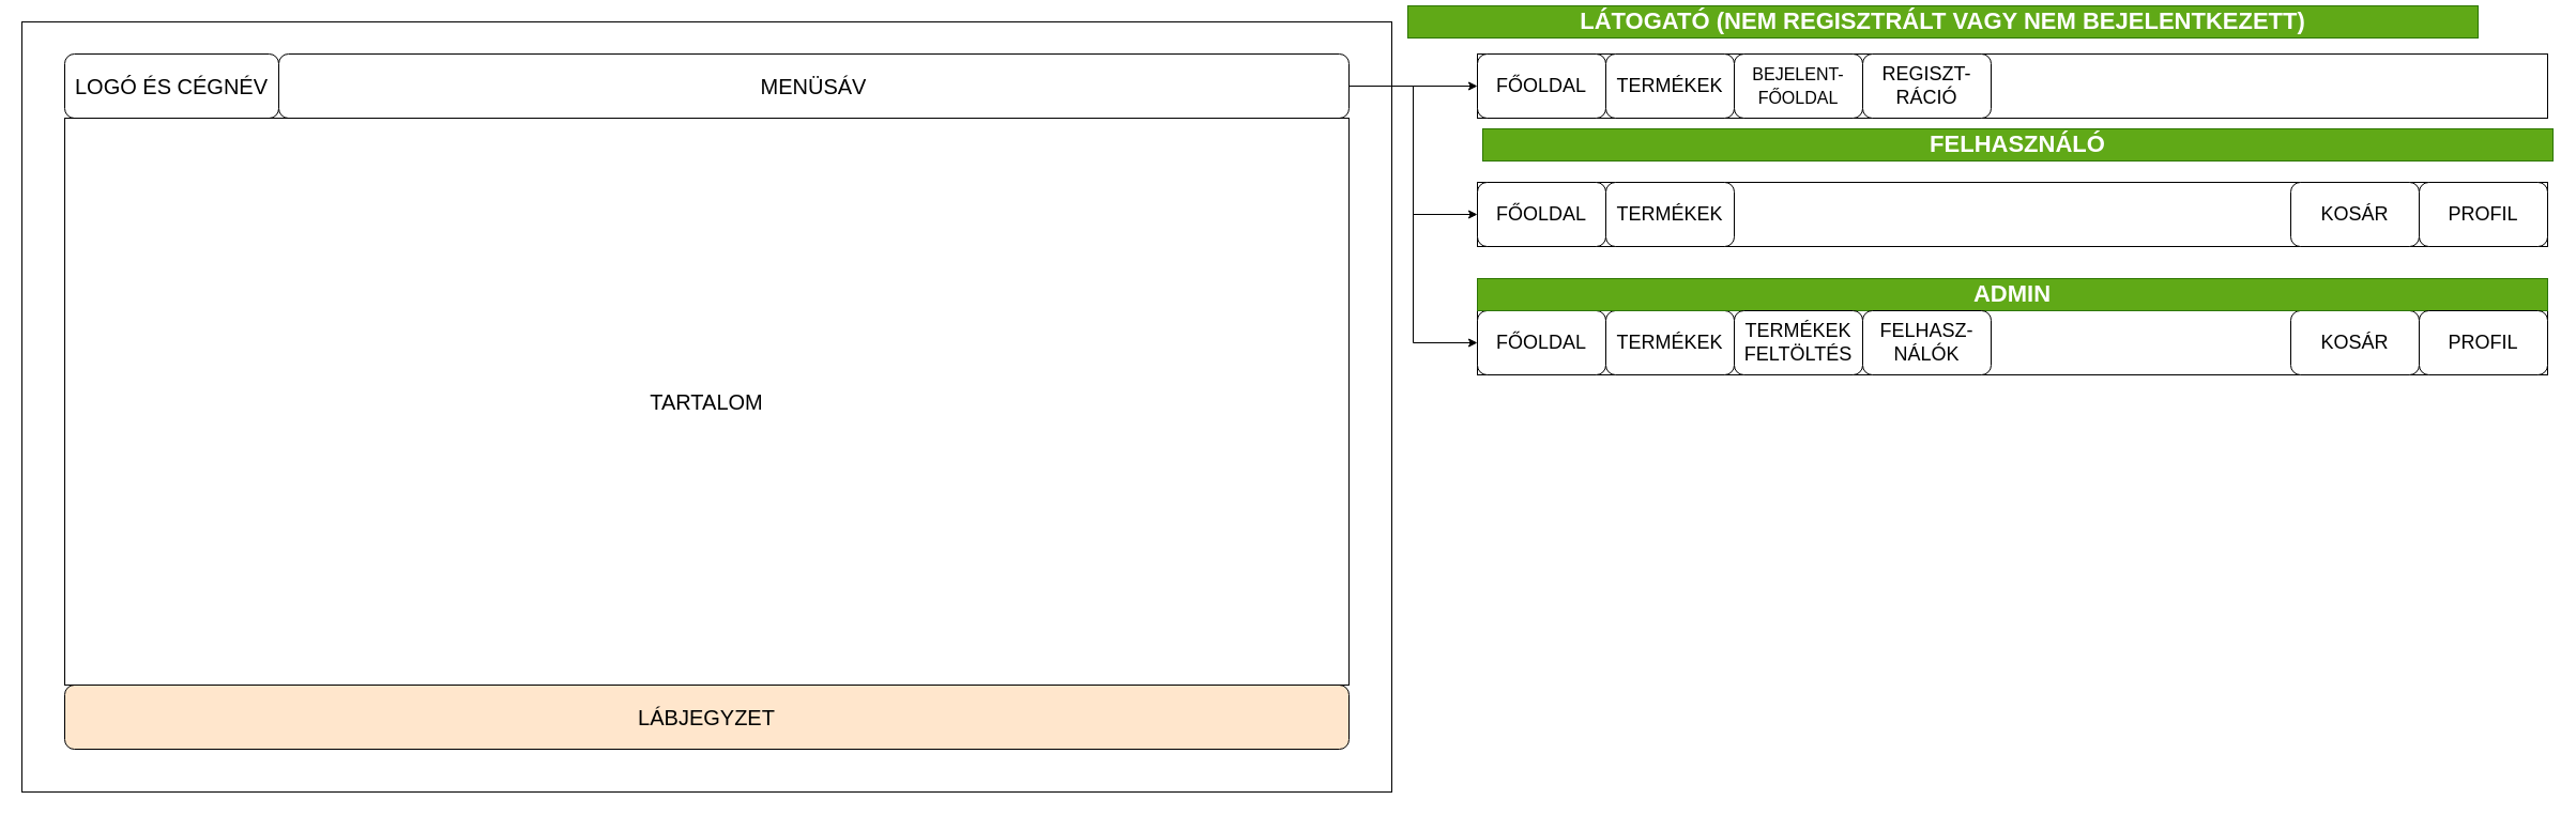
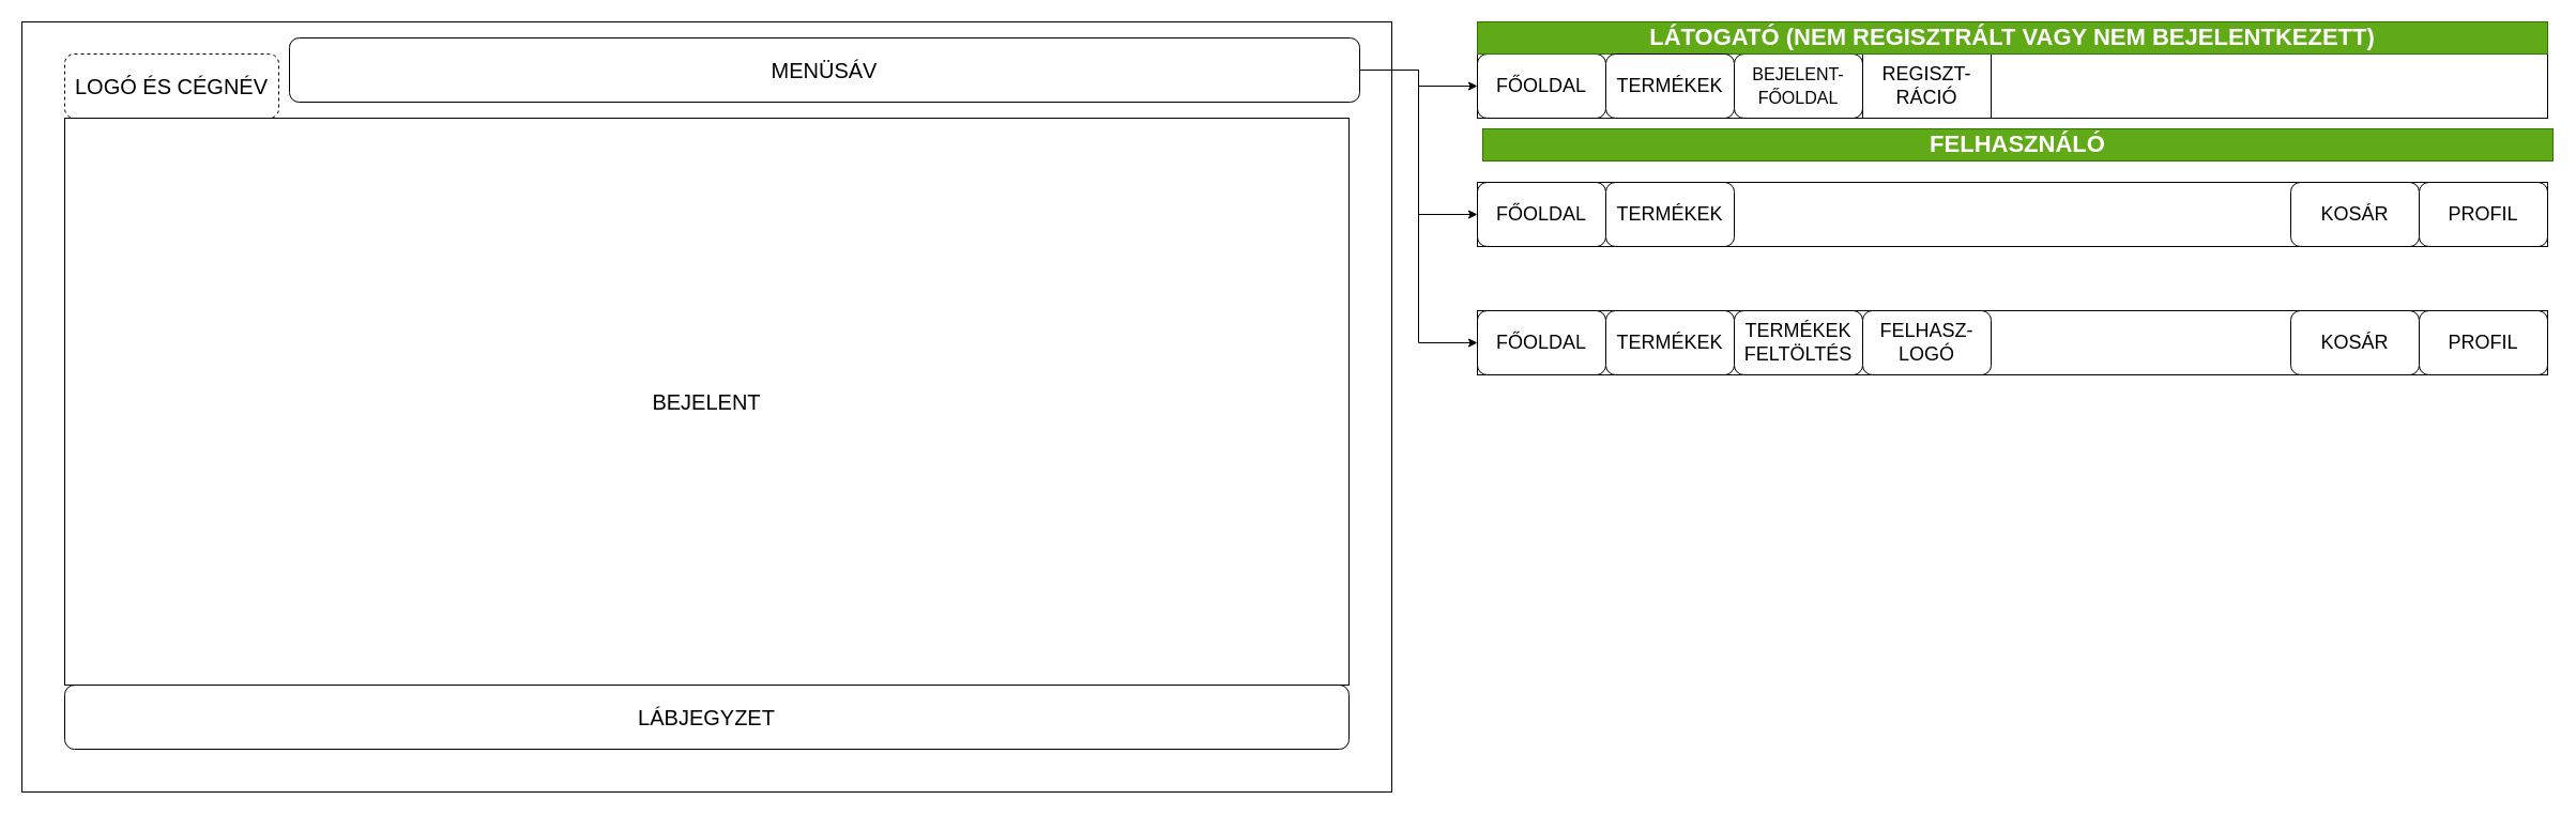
  <mxCell id="0" />
  <mxCell id="1" parent="0" />
  <mxCell id="2" value="" style="rounded=0;whiteSpace=wrap;html=1;fontSize=20;" parent="1" vertex="1"><mxGeometry width="1280" height="720" as="geometry" x="20" y="20" /></mxCell>
  <mxCell id="3" style="edgeStyle=orthogonalEdgeStyle;rounded=0;orthogonalLoop=1;jettySize=auto;html=1;exitX=1;exitY=0.5;exitDx=0;exitDy=0;entryX=0;entryY=0.5;entryDx=0;entryDy=0;" parent="1" source="6" target="22" edge="1"><mxGeometry relative="1" as="geometry" /></mxCell>
  <mxCell id="4" style="edgeStyle=orthogonalEdgeStyle;rounded=0;orthogonalLoop=1;jettySize=auto;html=1;exitX=1;exitY=0.5;exitDx=0;exitDy=0;entryX=0;entryY=0.5;entryDx=0;entryDy=0;" parent="1" source="6" target="11" edge="1"><mxGeometry relative="1" as="geometry" /></mxCell>
  <mxCell id="5" style="edgeStyle=orthogonalEdgeStyle;rounded=0;orthogonalLoop=1;jettySize=auto;html=1;exitX=1;exitY=0.5;exitDx=0;exitDy=0;entryX=0;entryY=0.5;entryDx=0;entryDy=0;" parent="1" source="6" target="16" edge="1"><mxGeometry relative="1" as="geometry" /></mxCell>
- <mxCell id="6" value="MENÜSÁV" style="rounded=1;whiteSpace=wrap;html=1;fontSize=20;" parent="1" vertex="1"><mxGeometry x="260" y="50" width="1000" height="60" as="geometry" /></mxCell>
- <mxCell id="7" value="LÁBJEGYZET" style="rounded=1;whiteSpace=wrap;html=1;fontSize=20;fillColor=#ffe6cc;" parent="1" vertex="1"><mxGeometry x="60" y="640" width="1200" height="60" as="geometry" /></mxCell>
- <mxCell id="8" value="LOGÓ ÉS CÉGNÉV" style="rounded=1;whiteSpace=wrap;html=1;fontSize=20;" parent="1" vertex="1"><mxGeometry x="60" y="50" width="200" height="60" as="geometry" /></mxCell>
- <mxCell id="9" value="TARTALOM" style="rounded=0;whiteSpace=wrap;html=1;fontSize=20;" parent="1" vertex="1"><mxGeometry x="60" y="110" width="1200" height="530" as="geometry" /></mxCell>
+ <mxCell id="6" value="MENÜSÁV" style="rounded=1;whiteSpace=wrap;html=1;fontSize=20;" parent="1" vertex="1"><mxGeometry x="270" y="35" width="1000" height="60" as="geometry" /></mxCell>
+ <mxCell id="7" value="LÁBJEGYZET" style="rounded=1;whiteSpace=wrap;html=1;fontSize=20;" parent="1" vertex="1"><mxGeometry x="60" y="640" width="1200" height="60" as="geometry" /></mxCell>
+ <mxCell id="8" value="LOGÓ ÉS CÉGNÉV" style="rounded=1;whiteSpace=wrap;html=1;fontSize=20;dashed=1;" parent="1" vertex="1"><mxGeometry x="60" y="50" width="200" height="60" as="geometry" /></mxCell>
+ <mxCell id="9" value="BEJELENT" style="rounded=0;whiteSpace=wrap;html=1;fontSize=20;" parent="1" vertex="1"><mxGeometry x="60" y="110" width="1200" height="530" as="geometry" /></mxCell>
  <mxCell id="10" value="" style="rounded=0;whiteSpace=wrap;html=1;" parent="1" vertex="1"><mxGeometry x="1380" y="170" width="1000" height="60" as="geometry" /></mxCell>
  <mxCell id="11" value="FŐOLDAL" style="rounded=1;whiteSpace=wrap;html=1;fontSize=18;" parent="1" vertex="1"><mxGeometry x="1380" y="170" width="120" height="60" as="geometry" /></mxCell>
  <mxCell id="12" value="TERMÉKEK" style="rounded=1;whiteSpace=wrap;html=1;fontSize=18;" parent="1" vertex="1"><mxGeometry x="1500" y="170" width="120" height="60" as="geometry" /></mxCell>
  <mxCell id="13" value="KOSÁR" style="rounded=1;whiteSpace=wrap;html=1;fontSize=18;" parent="1" vertex="1"><mxGeometry x="2140" y="170" width="120" height="60" as="geometry" /></mxCell>
  <mxCell id="14" value="&lt;font style=&quot;font-size: 22px;&quot;&gt;FELHASZNÁLÓ&lt;/font&gt;" style="rounded=0;whiteSpace=wrap;html=1;fontStyle=1;fillColor=#60a917;fontColor=#ffffff;strokeColor=#2D7600;" parent="1" vertex="1"><mxGeometry x="1385" y="120" width="1000" height="30" as="geometry" /></mxCell>
  <mxCell id="15" value="" style="rounded=0;whiteSpace=wrap;html=1;" parent="1" vertex="1"><mxGeometry x="1380" y="290" width="1000" height="60" as="geometry" /></mxCell>
  <mxCell id="16" value="FŐOLDAL" style="rounded=1;whiteSpace=wrap;html=1;fontSize=18;" parent="1" vertex="1"><mxGeometry x="1380" y="290" width="120" height="60" as="geometry" /></mxCell>
  <mxCell id="17" value="TERMÉKEK" style="rounded=1;whiteSpace=wrap;html=1;fontSize=18;" parent="1" vertex="1"><mxGeometry x="1500" y="290" width="120" height="60" as="geometry" /></mxCell>
  <mxCell id="18" value="KOSÁR" style="rounded=1;whiteSpace=wrap;html=1;fontSize=18;" parent="1" vertex="1"><mxGeometry x="2140" y="290" width="120" height="60" as="geometry" /></mxCell>
- <mxCell id="19" value="&lt;font style=&quot;font-size: 22px;&quot;&gt;ADMIN&lt;/font&gt;" style="rounded=0;whiteSpace=wrap;html=1;fontStyle=1;fillColor=#60a917;fontColor=#ffffff;strokeColor=#2D7600;" parent="1" vertex="1"><mxGeometry x="1380" y="260" width="1000" height="30" as="geometry" /></mxCell>
  <mxCell id="20" value="TERMÉKEK&lt;br style=&quot;font-size: 18px;&quot;&gt;FELTÖLTÉS" style="rounded=1;whiteSpace=wrap;html=1;fontSize=18;" parent="1" vertex="1"><mxGeometry x="1620" y="290" width="120" height="60" as="geometry" /></mxCell>
  <mxCell id="21" value="" style="rounded=0;whiteSpace=wrap;html=1;" parent="1" vertex="1"><mxGeometry x="1380" y="50" width="1000" height="60" as="geometry" /></mxCell>
  <mxCell id="22" value="FŐOLDAL" style="rounded=1;whiteSpace=wrap;html=1;fontSize=18;" parent="1" vertex="1"><mxGeometry x="1380" y="50" width="120" height="60" as="geometry" /></mxCell>
  <mxCell id="23" value="&lt;div style=&quot;&quot;&gt;&lt;span style=&quot;font-size: 16px; background-color: initial;&quot;&gt;BEJELENT-&lt;br&gt;FŐOLDAL&lt;/span&gt;&lt;/div&gt;" style="rounded=1;whiteSpace=wrap;html=1;fontSize=18;align=center;" parent="1" vertex="1"><mxGeometry x="1620" y="50" width="120" height="60" as="geometry" /></mxCell>
- <mxCell id="24" value="REGISZT-&lt;br&gt;RÁCIÓ" style="rounded=1;whiteSpace=wrap;html=1;fontSize=18;" parent="1" vertex="1"><mxGeometry x="1740" y="50" width="120" height="60" as="geometry" /></mxCell>
- <mxCell id="25" value="&lt;span style=&quot;font-size: 22px;&quot;&gt;LÁTOGATÓ (NEM REGISZTRÁLT VAGY NEM BEJELENTKEZETT)&lt;/span&gt;" style="rounded=0;whiteSpace=wrap;html=1;fontStyle=1;fillColor=#60a917;fontColor=#ffffff;strokeColor=#2D7600;" parent="1" vertex="1"><mxGeometry x="1315" y="5" width="1000" height="30" as="geometry" /></mxCell>
- <mxCell id="26" value="FELHASZ-NÁLÓK" style="rounded=1;whiteSpace=wrap;html=1;fontSize=18;" parent="1" vertex="1"><mxGeometry x="1740" y="290" width="120" height="60" as="geometry" /></mxCell>
+ <mxCell id="24" value="REGISZT-&lt;br&gt;RÁCIÓ" style="whiteSpace=wrap;html=1;fontSize=18;rounded=0;" parent="1" vertex="1"><mxGeometry x="1740" y="50" width="120" height="60" as="geometry" /></mxCell>
+ <mxCell id="25" value="&lt;span style=&quot;font-size: 22px;&quot;&gt;LÁTOGATÓ (NEM REGISZTRÁLT VAGY NEM BEJELENTKEZETT)&lt;/span&gt;" style="rounded=0;whiteSpace=wrap;html=1;fontStyle=1;fillColor=#60a917;fontColor=#ffffff;strokeColor=#2D7600;" parent="1" vertex="1"><mxGeometry x="1380" width="1000" height="30" as="geometry" y="20" /></mxCell>
+ <mxCell id="26" value="FELHASZ-LOGÓ" style="rounded=1;whiteSpace=wrap;html=1;fontSize=18;" parent="1" vertex="1"><mxGeometry x="1740" y="290" width="120" height="60" as="geometry" /></mxCell>
  <mxCell id="27" value="PROFIL" style="rounded=1;whiteSpace=wrap;html=1;fontSize=18;" parent="1" vertex="1"><mxGeometry x="2260" y="170" width="120" height="60" as="geometry" /></mxCell>
  <mxCell id="28" value="PROFIL" style="rounded=1;whiteSpace=wrap;html=1;fontSize=18;" parent="1" vertex="1"><mxGeometry x="2260" y="290" width="120" height="60" as="geometry" /></mxCell>
  <mxCell id="29" value="TERMÉKEK" style="rounded=1;whiteSpace=wrap;html=1;fontSize=18;" vertex="1" parent="1"><mxGeometry x="1500" y="50" width="120" height="60" as="geometry" /></mxCell>
